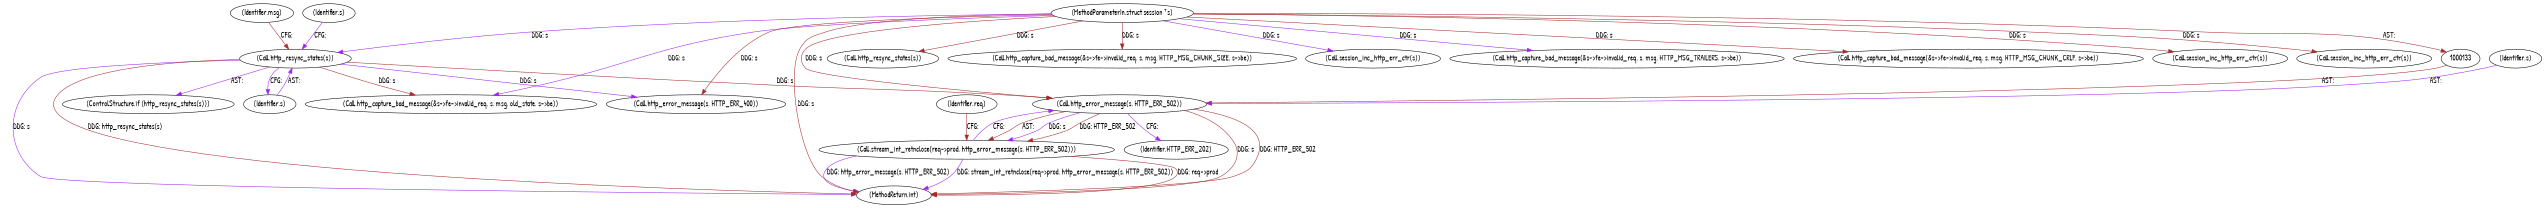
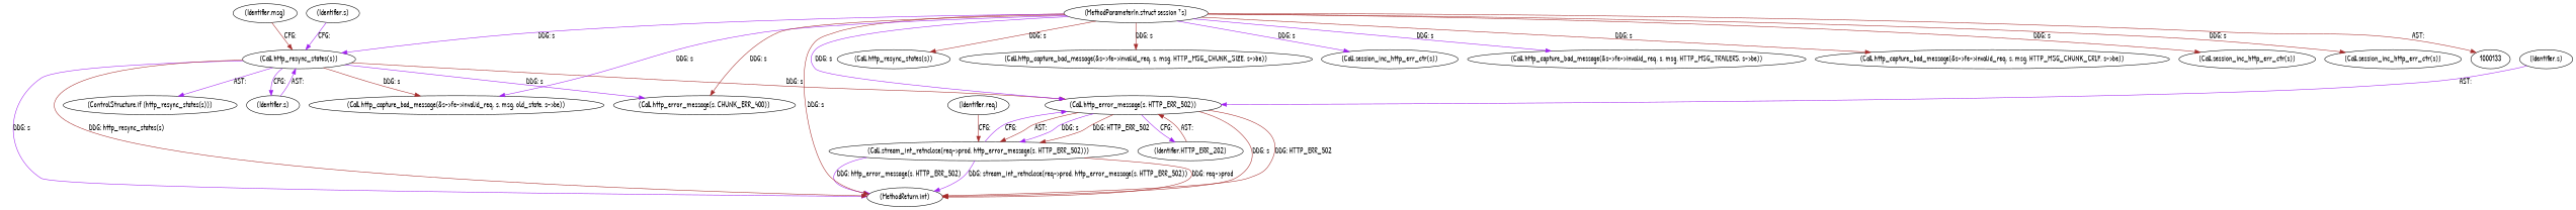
  digraph {
    fontname="Patrick Hand"
    node [fontname="Patrick Hand"]
    edge [color=brown fontname="Patrick Hand"]
    n1 [label="(Call,http_error_message(s, HTTP_ERR_502))"]
    n2 [label="(Call,stream_int_retnclose(req->prod, http_error_message(s, HTTP_ERR_502)))"]
    n3 [label="(Identifier,HTTP_ERR_202)"]
    n4 [label="(MethodReturn,int)"]
    n5 [label="(Call,http_resync_states(s))"]
    n6 [label="(Call,http_capture_bad_message(&s->fe->invalid_req, s, msg, old_state, s->be))"]
    n7 [label="(ControlStructure,if (http_resync_states(s)))"]
    n8 [label="(Identifier,s)"]
-   n9 [label="(Call,http_error_message(s, HTTP_ERR_400))"]
+   n9 [label="(Call,http_error_message(s, CHUNK_ERR_400))"]
    n10 [label="(MethodParameterIn,struct session *s)"]
    n11 [label="(Call,http_resync_states(s))"]
    n12 [label="(Call,http_capture_bad_message(&s->fe->invalid_req, s, msg, HTTP_MSG_CHUNK_SIZE, s->be))"]
    n13 [label="(Call,session_inc_http_err_ctr(s))"]
    n14 [label="(Call,http_capture_bad_message(&s->fe->invalid_req, s, msg, HTTP_MSG_TRAILERS, s->be))"]
    n15 [label="(Call,http_capture_bad_message(&s->fe->invalid_req, s, msg, HTTP_MSG_CHUNK_CRLF, s->be))"]
    n16 [label="(Call,session_inc_http_err_ctr(s))"]
    n17 [label="(Call,session_inc_http_err_ctr(s))"]
    1000133
    n19 [label="(Identifier,msg)"]
    n20 [label="(Identifier,req)"]
    n21 [label="(Identifier,s)"]
    n22 [label="(Identifier,s)"]
    n1 -> n2 [label="AST: "]
    n1 -> n2 [color=purple label="DDG: s"]
    n1 -> n2 [label="DDG: HTTP_ERR_502"]
    n1 -> n3 [color=purple label="CFG: "]
    n1 -> n4 [label="DDG: s"]
    n1 -> n4 [label="DDG: HTTP_ERR_502"]
    n2 -> n1 [color=purple label="CFG: "]
    n2 -> n4 [color=purple label="DDG: http_error_message(s, HTTP_ERR_502)"]
    n2 -> n4 [color=purple label="DDG: stream_int_retnclose(req->prod, http_error_message(s, HTTP_ERR_502))"]
    n2 -> n4 [label="DDG: req->prod"]
-   1000133 -> n1 [label="AST: "]
+   n3 -> n1 [label="AST: "]
    n5 -> n1 [label="DDG: s"]
    n5 -> n4 [color=purple label="DDG: s"]
    n5 -> n4 [label="DDG: http_resync_states(s)"]
    n5 -> n6 [label="DDG: s"]
    n5 -> n7 [color=purple label="AST: "]
    n5 -> n8 [color=purple label="CFG: "]
    n5 -> n9 [color=purple label="DDG: s"]
    n8 -> n5 [color=purple label="AST: "]
-   n10 -> n1 [label="DDG: s"]
+   n10 -> n1 [color=purple label="DDG: s"]
    n10 -> n4 [label="DDG: s"]
    n10 -> n5 [color=purple label="DDG: s"]
    n10 -> n6 [color=purple label="DDG: s"]
    n10 -> n9 [label="DDG: s"]
    n10 -> n11 [label="DDG: s"]
    n10 -> n12 [label="DDG: s"]
    n10 -> n13 [color=purple label="DDG: s"]
    n10 -> n14 [color=purple label="DDG: s"]
    n10 -> n15 [label="DDG: s"]
    n10 -> n16 [label="DDG: s"]
    n10 -> n17 [label="DDG: s"]
    n10 -> 1000133 [label="AST: "]
    n19 -> n5 [label="CFG: "]
    n20 -> n2 [label="CFG: "]
    n21 -> n1 [color=purple label="AST: "]
    n22 -> n5 [color=purple label="CFG: "]
  }
